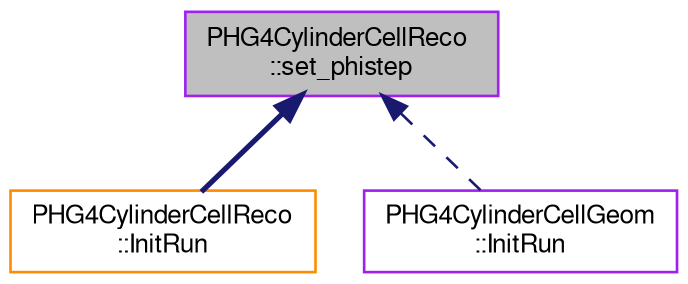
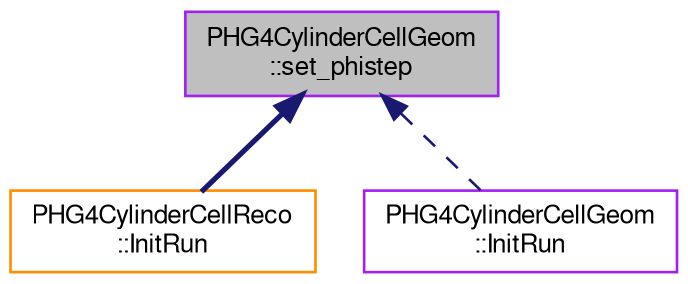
  digraph {
    rankdir=TB
    node [color=purple fontname=FreeSans fontsize=10 shape=record]
    edge [color=midnightblue dir=back fontname=FreeSans fontsize=10 labelfontname=FreeSans labelfontsize=10]
-   n1 [fillcolor=grey75 fontcolor=black height=0.2 label="PHG4CylinderCellReco\l::set_phistep" style=filled width=0.4]
+   n1 [fillcolor=grey75 fontcolor=black height=0.2 label="PHG4CylinderCellGeom\l::set_phistep" style=filled width=0.4]
    n2 [color=darkorange height=0.2 label="PHG4CylinderCellReco\l::InitRun" width=0.4]
    n3 [height=0.2 label="PHG4CylinderCellGeom\l::InitRun" width=0.4]
    n1 -> n2 [style=bold]
    n1 -> n3 [style=dashed]
  }
